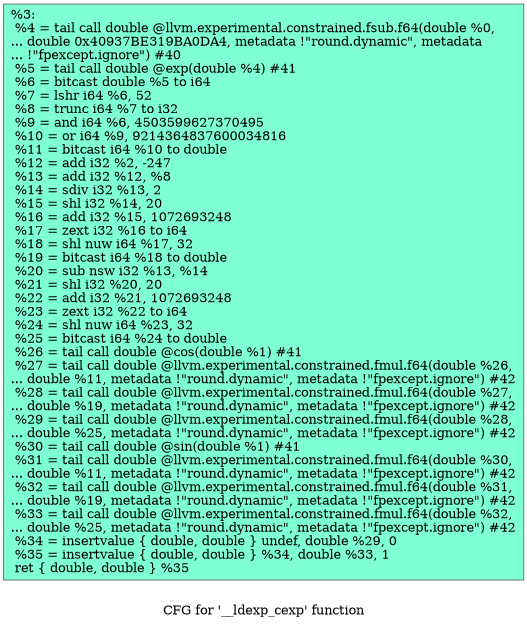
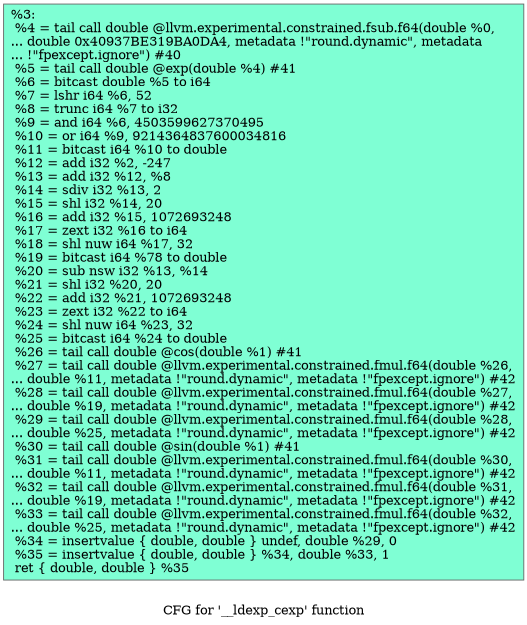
  digraph {
    label="CFG for '__ldexp_cexp' function"
-   n1 [label="{%3:\l  %4 = tail call double @llvm.experimental.constrained.fsub.f64(double %0,\l... double 0x40937BE319BA0DA4, metadata !\"round.dynamic\", metadata\l... !\"fpexcept.ignore\") #40\l  %5 = tail call double @exp(double %4) #41\l  %6 = bitcast double %5 to i64\l  %7 = lshr i64 %6, 52\l  %8 = trunc i64 %7 to i32\l  %9 = and i64 %6, 4503599627370495\l  %10 = or i64 %9, 9214364837600034816\l  %11 = bitcast i64 %10 to double\l  %12 = add i32 %2, -247\l  %13 = add i32 %12, %8\l  %14 = sdiv i32 %13, 2\l  %15 = shl i32 %14, 20\l  %16 = add i32 %15, 1072693248\l  %17 = zext i32 %16 to i64\l  %18 = shl nuw i64 %17, 32\l  %19 = bitcast i64 %18 to double\l  %20 = sub nsw i32 %13, %14\l  %21 = shl i32 %20, 20\l  %22 = add i32 %21, 1072693248\l  %23 = zext i32 %22 to i64\l  %24 = shl nuw i64 %23, 32\l  %25 = bitcast i64 %24 to double\l  %26 = tail call double @cos(double %1) #41\l  %27 = tail call double @llvm.experimental.constrained.fmul.f64(double %26,\l... double %11, metadata !\"round.dynamic\", metadata !\"fpexcept.ignore\") #42\l  %28 = tail call double @llvm.experimental.constrained.fmul.f64(double %27,\l... double %19, metadata !\"round.dynamic\", metadata !\"fpexcept.ignore\") #42\l  %29 = tail call double @llvm.experimental.constrained.fmul.f64(double %28,\l... double %25, metadata !\"round.dynamic\", metadata !\"fpexcept.ignore\") #42\l  %30 = tail call double @sin(double %1) #41\l  %31 = tail call double @llvm.experimental.constrained.fmul.f64(double %30,\l... double %11, metadata !\"round.dynamic\", metadata !\"fpexcept.ignore\") #42\l  %32 = tail call double @llvm.experimental.constrained.fmul.f64(double %31,\l... double %19, metadata !\"round.dynamic\", metadata !\"fpexcept.ignore\") #42\l  %33 = tail call double @llvm.experimental.constrained.fmul.f64(double %32,\l... double %25, metadata !\"round.dynamic\", metadata !\"fpexcept.ignore\") #42\l  %34 = insertvalue \{ double, double \} undef, double %29, 0\l  %35 = insertvalue \{ double, double \} %34, double %33, 1\l  ret \{ double, double \} %35\l}" shape=record style=filled fillcolor=aquamarine color=gray40]
+   n1 [label="{%3:\l  %4 = tail call double @llvm.experimental.constrained.fsub.f64(double %0,\l... double 0x40937BE319BA0DA4, metadata !\"round.dynamic\", metadata\l... !\"fpexcept.ignore\") #40\l  %5 = tail call double @exp(double %4) #41\l  %6 = bitcast double %5 to i64\l  %7 = lshr i64 %6, 52\l  %8 = trunc i64 %7 to i32\l  %9 = and i64 %6, 4503599627370495\l  %10 = or i64 %9, 9214364837600034816\l  %11 = bitcast i64 %10 to double\l  %12 = add i32 %2, -247\l  %13 = add i32 %12, %8\l  %14 = sdiv i32 %13, 2\l  %15 = shl i32 %14, 20\l  %16 = add i32 %15, 1072693248\l  %17 = zext i32 %16 to i64\l  %18 = shl nuw i64 %17, 32\l  %19 = bitcast i64 %78 to double\l  %20 = sub nsw i32 %13, %14\l  %21 = shl i32 %20, 20\l  %22 = add i32 %21, 1072693248\l  %23 = zext i32 %22 to i64\l  %24 = shl nuw i64 %23, 32\l  %25 = bitcast i64 %24 to double\l  %26 = tail call double @cos(double %1) #41\l  %27 = tail call double @llvm.experimental.constrained.fmul.f64(double %26,\l... double %11, metadata !\"round.dynamic\", metadata !\"fpexcept.ignore\") #42\l  %28 = tail call double @llvm.experimental.constrained.fmul.f64(double %27,\l... double %19, metadata !\"round.dynamic\", metadata !\"fpexcept.ignore\") #42\l  %29 = tail call double @llvm.experimental.constrained.fmul.f64(double %28,\l... double %25, metadata !\"round.dynamic\", metadata !\"fpexcept.ignore\") #42\l  %30 = tail call double @sin(double %1) #41\l  %31 = tail call double @llvm.experimental.constrained.fmul.f64(double %30,\l... double %11, metadata !\"round.dynamic\", metadata !\"fpexcept.ignore\") #42\l  %32 = tail call double @llvm.experimental.constrained.fmul.f64(double %31,\l... double %19, metadata !\"round.dynamic\", metadata !\"fpexcept.ignore\") #42\l  %33 = tail call double @llvm.experimental.constrained.fmul.f64(double %32,\l... double %25, metadata !\"round.dynamic\", metadata !\"fpexcept.ignore\") #42\l  %34 = insertvalue \{ double, double \} undef, double %29, 0\l  %35 = insertvalue \{ double, double \} %34, double %33, 1\l  ret \{ double, double \} %35\l}" shape=record style=filled fillcolor=aquamarine color=gray40]
  }
